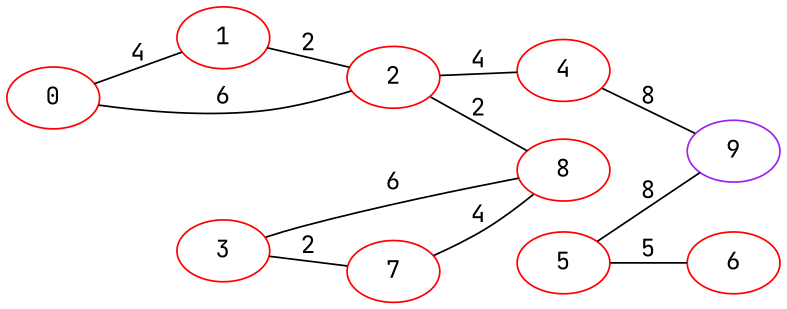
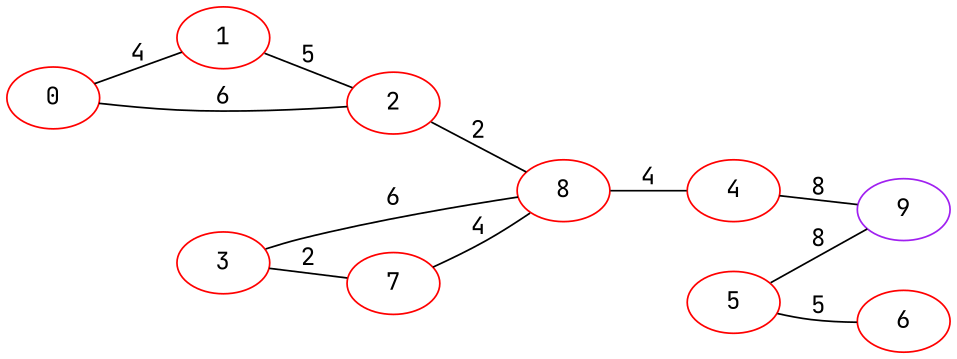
  graph {
    fontname="JetBrains Mono"
    rankdir=LR
    node [color=red fontname="JetBrains Mono" weight=1]
    edge [fontname="JetBrains Mono"]
    0
    1
    2
    4
    8
    3
    7
    9 [color=purple weight=4]
    5
    6
    0 -- 1 [label=4]
    0 -- 2 [label=6]
-   1 -- 2 [label=2]
-   2 -- 4 [label=4]
+   1 -- 2 [label=5]
+   8 -- 4 [label=4]
    2 -- 8 [label=2]
    4 -- 9 [label=8]
    3 -- 8 [label=6]
    3 -- 7 [label=2]
    7 -- 8 [label=4]
    5 -- 9 [label=8]
    5 -- 6 [label=5]
  }
